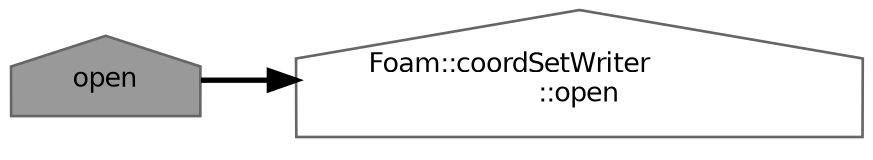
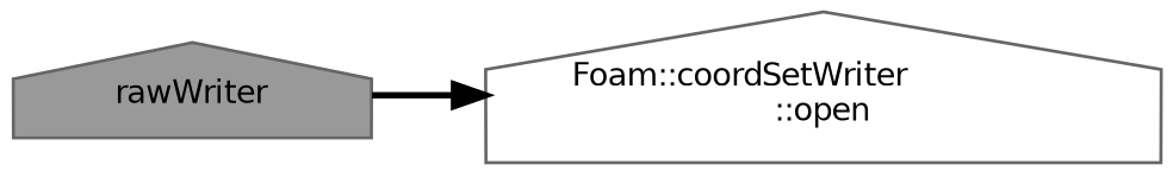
  digraph {
    rankdir=LR
    node [fontname=Helvetica fontsize=10 shape=house style=filled]
-   n1 [color=gray40 fillcolor=grey60 fontcolor=black height=0.2 label=open width=0.4]
+   n1 [color=gray40 fillcolor=grey60 fontcolor=black height=0.2 label=rawWriter width=0.4]
    n2 [color=grey40 fillcolor=white height=0.2 label="Foam::coordSetWriter\l::open" width=0.4]
    n1 -> n2 [color=black fontname=Helvetica fontsize=10 labelfontname=Helvetica labelfontsize=10 style=bold arrowhead=normal]
  }
